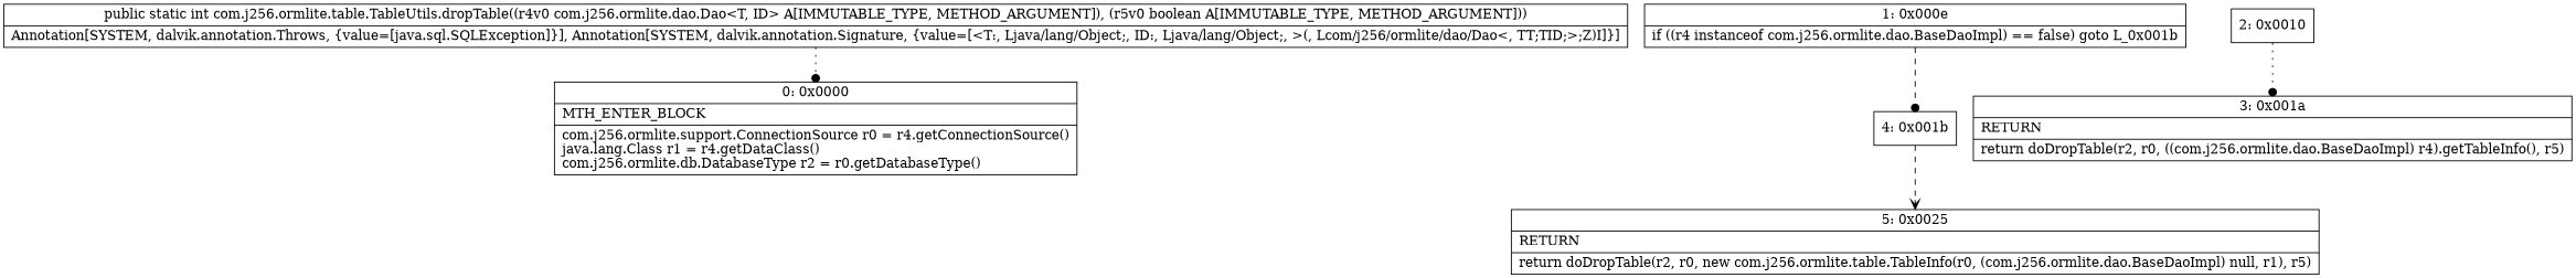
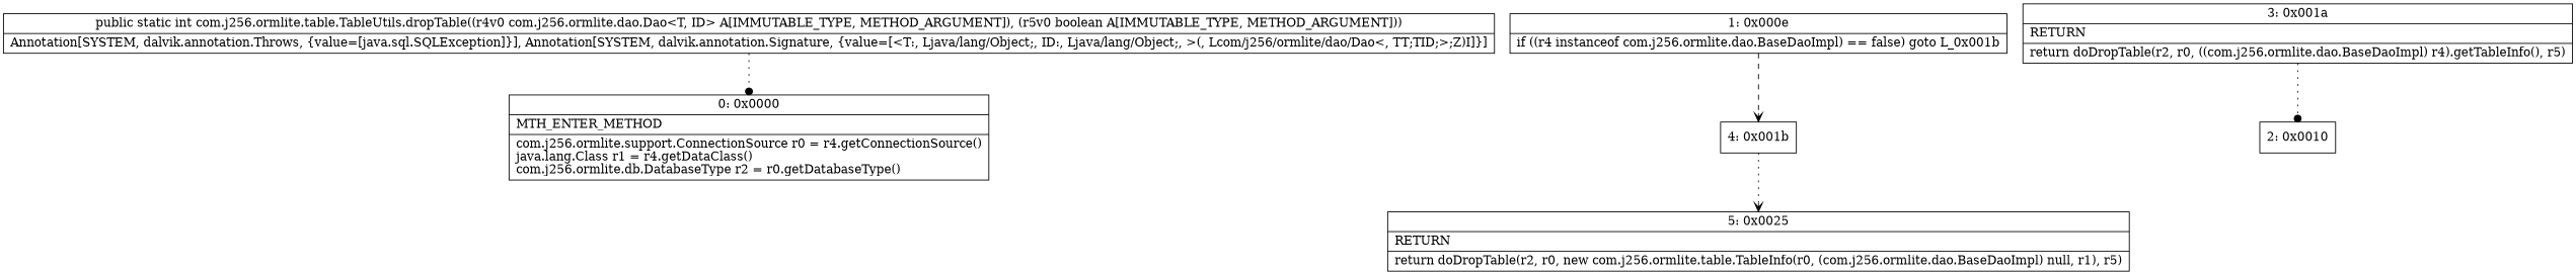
  digraph {
    node [shape=record]
    edge [arrowhead=vee style=dashed]
-   n1 [label="{0\:\ 0x0000|MTH_ENTER_BLOCK\l|com.j256.ormlite.support.ConnectionSource r0 = r4.getConnectionSource()\ljava.lang.Class r1 = r4.getDataClass()\lcom.j256.ormlite.db.DatabaseType r2 = r0.getDatabaseType()\l}"]
+   n1 [label="{0\:\ 0x0000|MTH_ENTER_METHOD\l|com.j256.ormlite.support.ConnectionSource r0 = r4.getConnectionSource()\ljava.lang.Class r1 = r4.getDataClass()\lcom.j256.ormlite.db.DatabaseType r2 = r0.getDatabaseType()\l}"]
    n2 [label="{1\:\ 0x000e|if ((r4 instanceof com.j256.ormlite.dao.BaseDaoImpl) == false) goto L_0x001b\l}"]
    n3 [label="{4\:\ 0x001b}"]
    n4 [label="{2\:\ 0x0010}"]
    n5 [label="{3\:\ 0x001a|RETURN\l|return doDropTable(r2, r0, ((com.j256.ormlite.dao.BaseDaoImpl) r4).getTableInfo(), r5)\l}"]
    n6 [label="{5\:\ 0x0025|RETURN\l|return doDropTable(r2, r0, new com.j256.ormlite.table.TableInfo(r0, (com.j256.ormlite.dao.BaseDaoImpl) null, r1), r5)\l}"]
    n7 [label="{public static int com.j256.ormlite.table.TableUtils.dropTable((r4v0 com.j256.ormlite.dao.Dao\<T, ID\> A[IMMUTABLE_TYPE, METHOD_ARGUMENT]), (r5v0 boolean A[IMMUTABLE_TYPE, METHOD_ARGUMENT]))  | Annotation[SYSTEM, dalvik.annotation.Throws, \{value=[java.sql.SQLException]\}], Annotation[SYSTEM, dalvik.annotation.Signature, \{value=[\<T:, Ljava\/lang\/Object;, ID:, Ljava\/lang\/Object;, \>(, Lcom\/j256\/ormlite\/dao\/Dao\<, TT;TID;\>;Z)I]\}]\l}"]
-   n2 -> n3 [arrowhead=dot]
-   n3 -> n6
-   n4 -> n5 [arrowhead=dot style=dotted]
+   n2 -> n3
+   n3 -> n6 [style=dotted]
+   n5 -> n4 [arrowhead=dot style=dotted]
    n7 -> n1 [arrowhead=dot style=dotted]
  }
